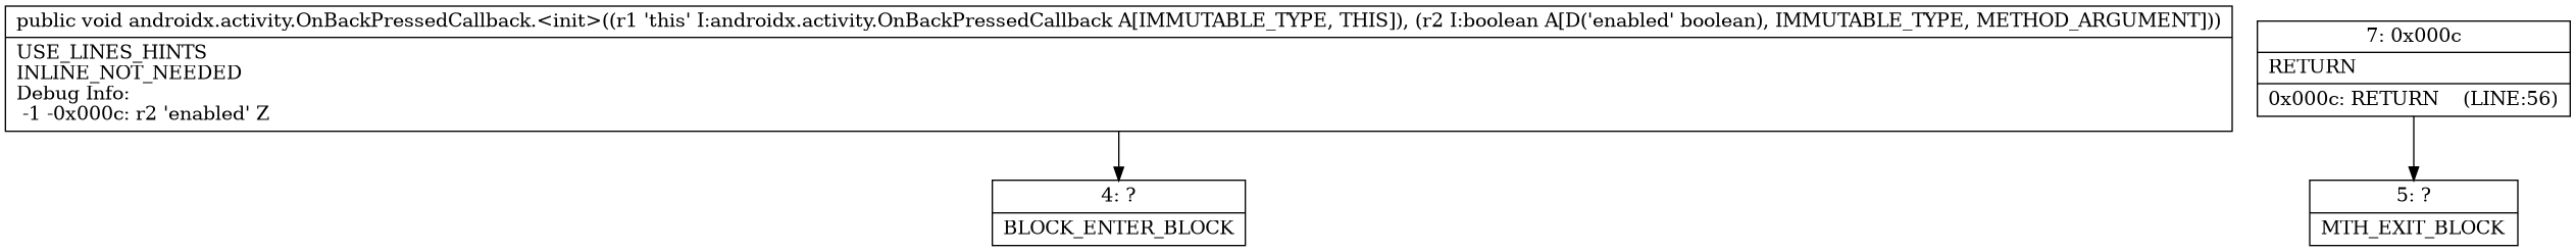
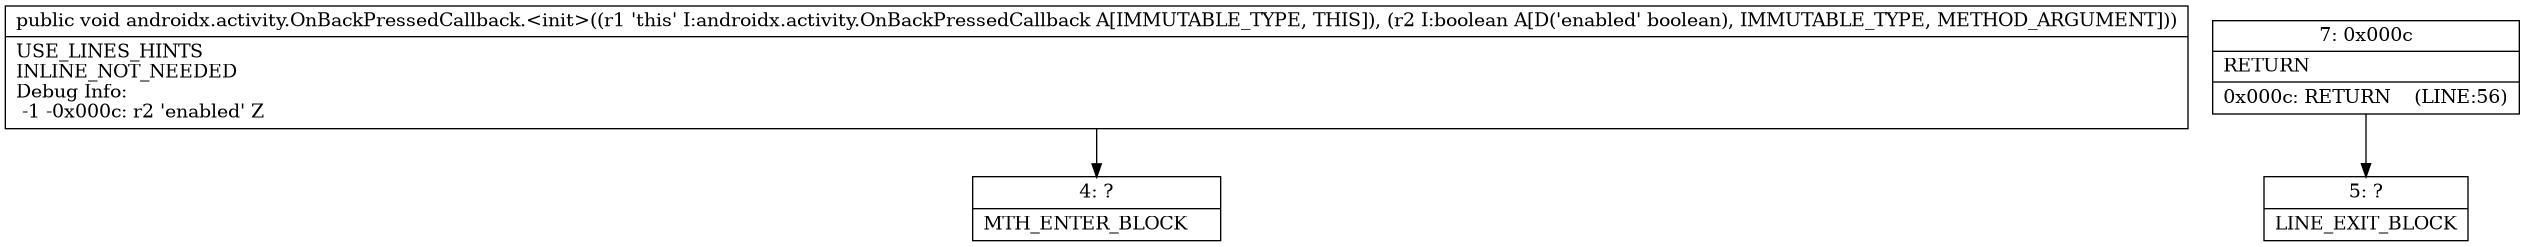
  digraph {
    node [shape=record]
-   n1 [label="{4\:\ ?|BLOCK_ENTER_BLOCK\l}"]
+   n1 [label="{4\:\ ?|MTH_ENTER_BLOCK\l}"]
    n2 [label="{7\:\ 0x000c|RETURN\l|0x000c: RETURN    (LINE:56)\l}"]
-   n3 [label="{5\:\ ?|MTH_EXIT_BLOCK\l}"]
+   n3 [label="{5\:\ ?|LINE_EXIT_BLOCK\l}"]
    n4 [label="{public void androidx.activity.OnBackPressedCallback.\<init\>((r1 'this' I:androidx.activity.OnBackPressedCallback A[IMMUTABLE_TYPE, THIS]), (r2 I:boolean A[D('enabled' boolean), IMMUTABLE_TYPE, METHOD_ARGUMENT]))  | USE_LINES_HINTS\lINLINE_NOT_NEEDED\lDebug Info:\l  \-1 \-0x000c: r2 'enabled' Z\l}"]
    n2 -> n3
    n4 -> n1
  }
